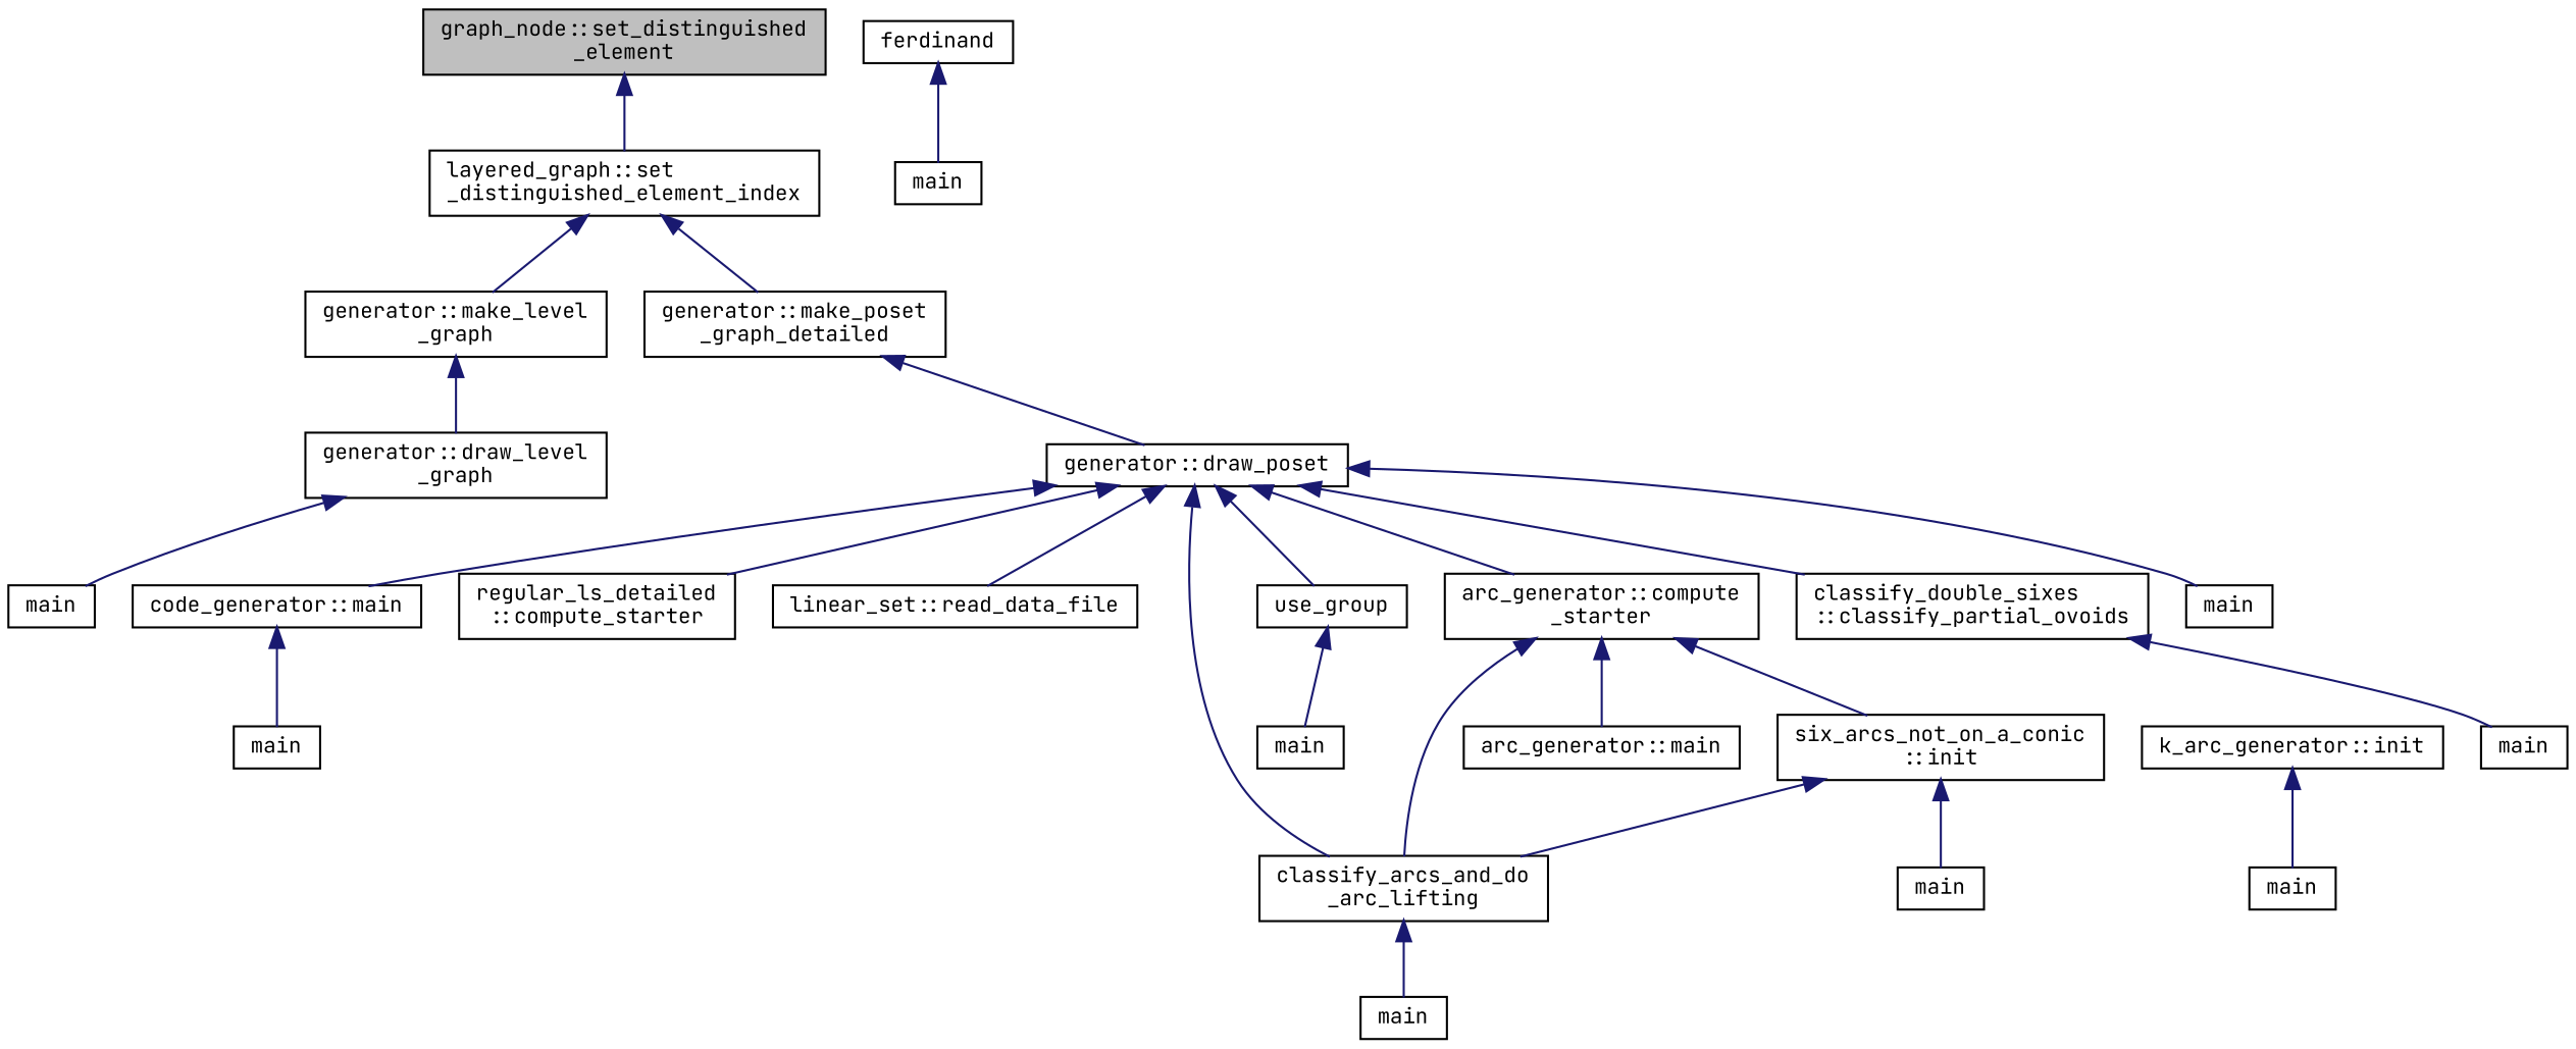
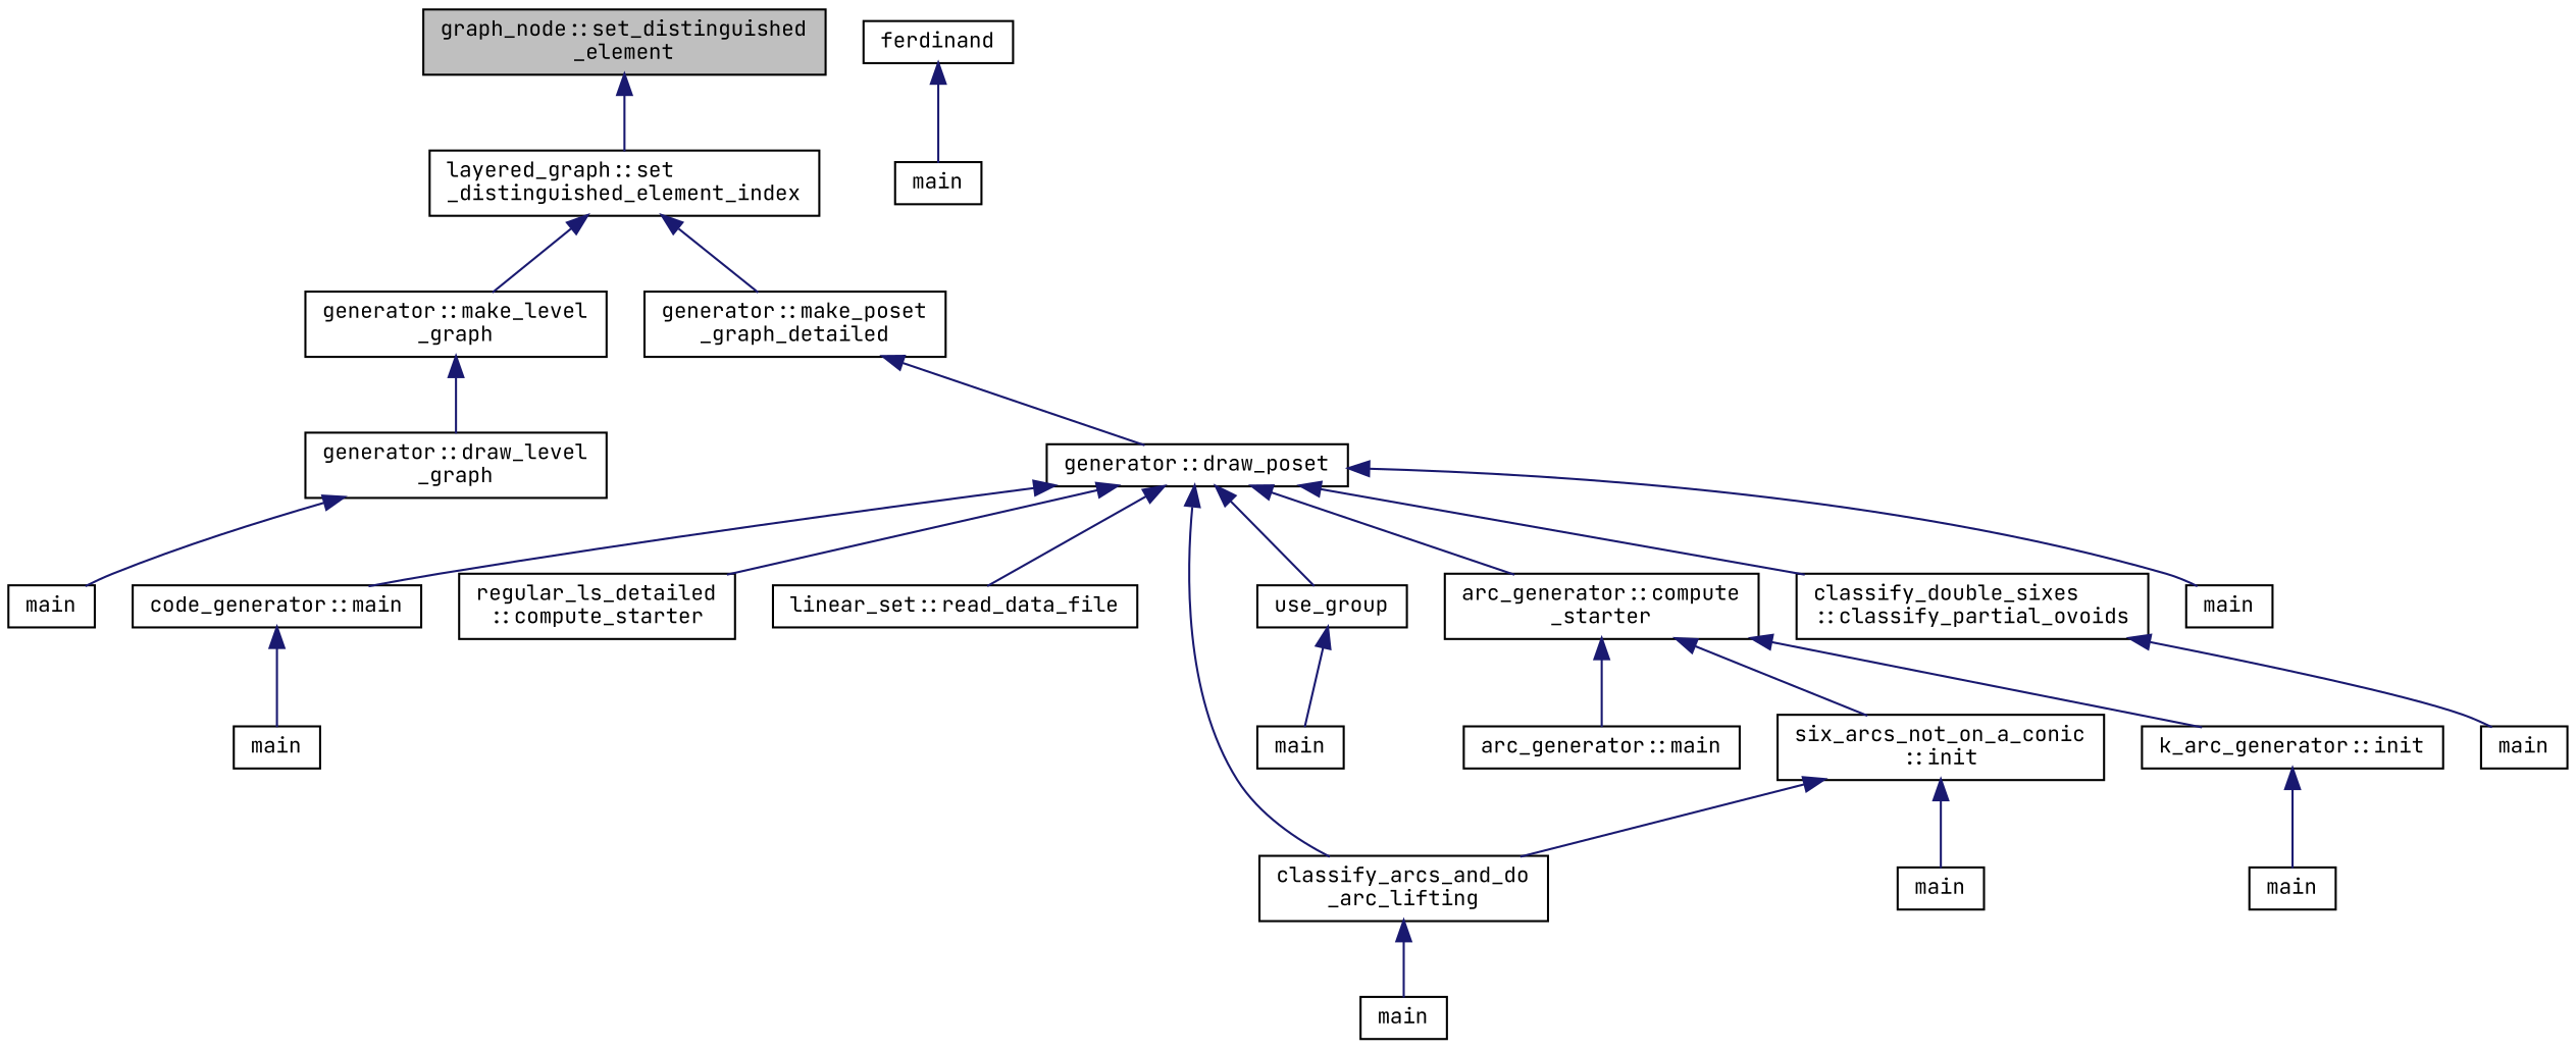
  digraph {
    fontname="JetBrains Mono"
    rankdir=TB
    node [color=black fillcolor=white fontname="JetBrains Mono" fontsize=10 shape=record style=filled]
    edge [color=midnightblue dir=back fontname="JetBrains Mono" fontsize=10 labelfontname=Helvetica labelfontsize=10 style=solid]
    n1 [fillcolor=grey75 fontcolor=black height=0.2 label="graph_node::set_distinguished\l_element" width=0.4]
    n2 [height=0.2 label="layered_graph::set\l_distinguished_element_index" width=0.4]
    n3 [height=0.2 label="generator::make_level\l_graph" width=0.4]
    n4 [height=0.2 label="generator::make_poset\l_graph_detailed" width=0.4]
    n5 [height=0.2 label="generator::draw_level\l_graph" width=0.4]
    n6 [height=0.2 label="generator::draw_poset" width=0.4]
    n7 [height=0.2 label=main width=0.4]
    n8 [height=0.2 label=main width=0.4]
    n9 [height=0.2 label="code_generator::main" width=0.4]
    n10 [height=0.2 label="regular_ls_detailed\l::compute_starter" width=0.4]
    n11 [height=0.2 label="linear_set::read_data_file" width=0.4]
    n12 [height=0.2 label="classify_arcs_and_do\l_arc_lifting" width=0.4]
    n13 [height=0.2 label=use_group width=0.4]
    n14 [height=0.2 label="arc_generator::compute\l_starter" width=0.4]
    n15 [height=0.2 label="classify_double_sixes\l::classify_partial_ovoids" width=0.4]
    n16 [height=0.2 label=main width=0.4]
    n17 [height=0.2 label=main width=0.4]
    n18 [height=0.2 label=main width=0.4]
    n19 [height=0.2 label="arc_generator::main" width=0.4]
    n20 [height=0.2 label="k_arc_generator::init" width=0.4]
    n21 [height=0.2 label="six_arcs_not_on_a_conic\l::init" width=0.4]
    n22 [height=0.2 label=main width=0.4]
    n23 [height=0.2 label=ferdinand width=0.4]
    n24 [height=0.2 label=main width=0.4]
    n25 [height=0.2 label=main width=0.4]
    n26 [height=0.2 label=main width=0.4]
    n1 -> n2
    n2 -> n3
    n2 -> n4
    n3 -> n5
    n4 -> n6
    n5 -> n7
    n6 -> n8
    n6 -> n9
    n6 -> n10
    n6 -> n11
    n6 -> n12
    n6 -> n13
    n6 -> n14
    n6 -> n15
    n9 -> n16
    n12 -> n17
    n13 -> n18
    n14 -> n19
-   n14 -> n12
+   n14 -> n20
    n14 -> n21
    n15 -> n22
    n20 -> n25
    n21 -> n12
    n21 -> n26
    n23 -> n24
  }
